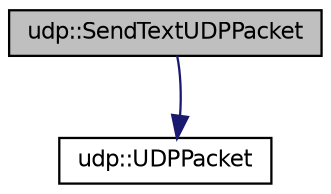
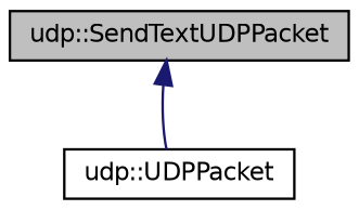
  digraph {
    node [color=black fontname=Helvetica fontsize=10 shape=record style=filled]
    n1 [fillcolor=grey75 fontcolor=black height=0.2 label="udp::SendTextUDPPacket" width=0.4]
    n2 [fillcolor=white height=0.2 label="udp::UDPPacket" width=0.4]
-   n2 -> n1 [color=midnightblue dir=back fontname=Helvetica fontsize=10 labelfontname=Helvetica labelfontsize=10 style=solid]
+   n1 -> n2 [color=midnightblue dir=back fontname=Helvetica fontsize=10 labelfontname=Helvetica labelfontsize=10 style=solid]
  }
